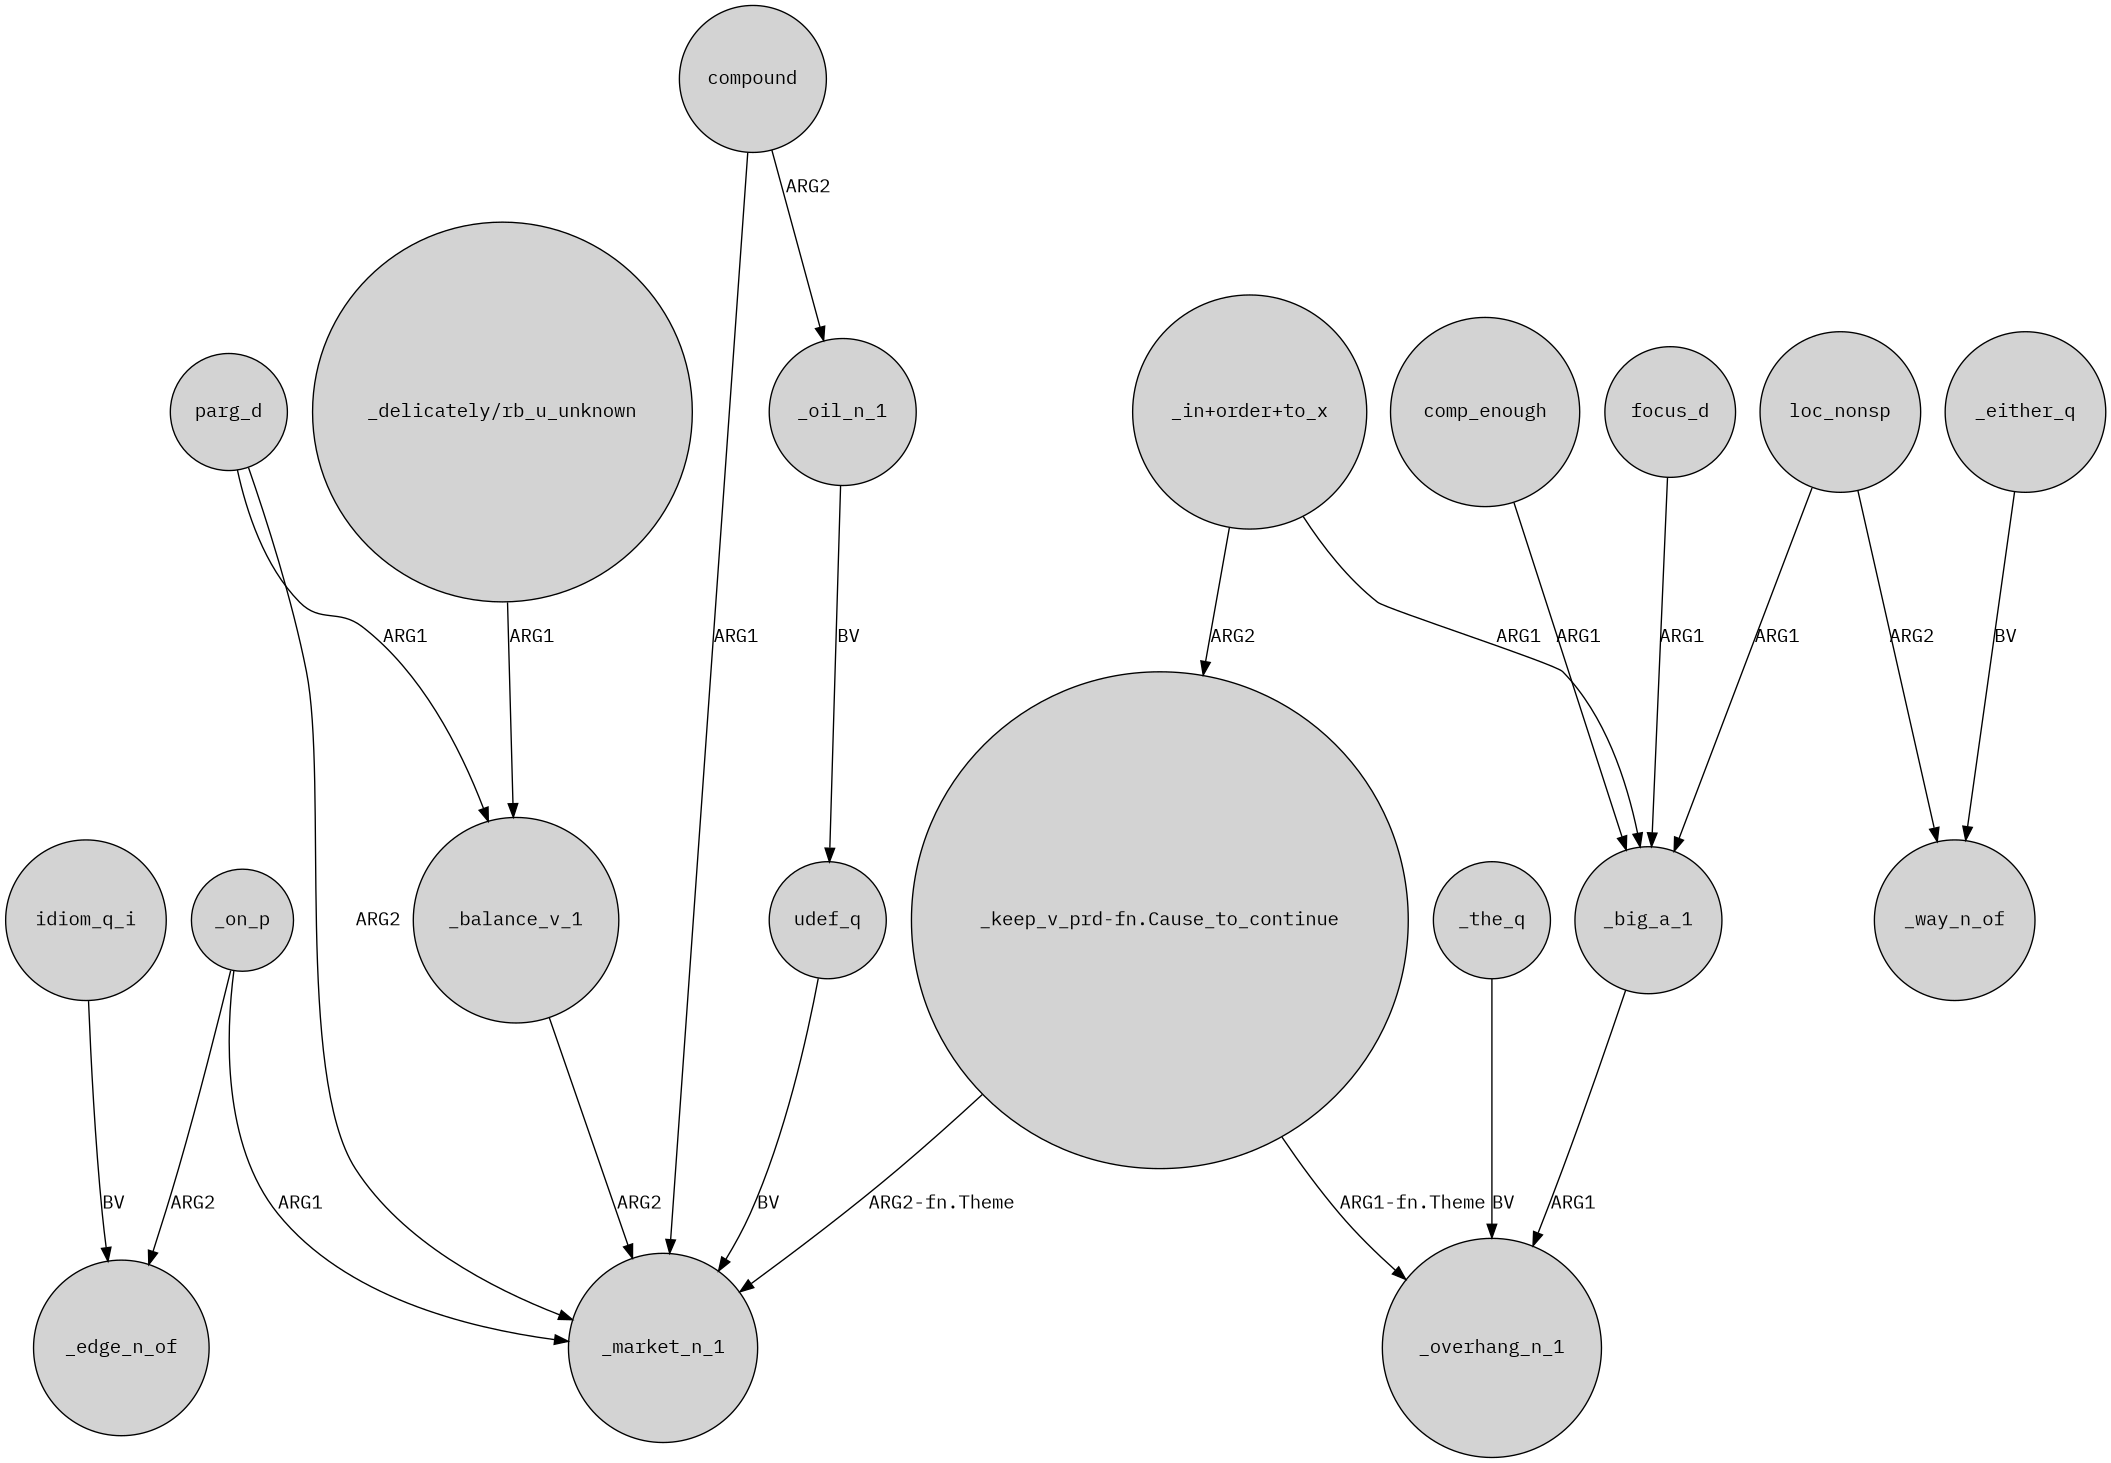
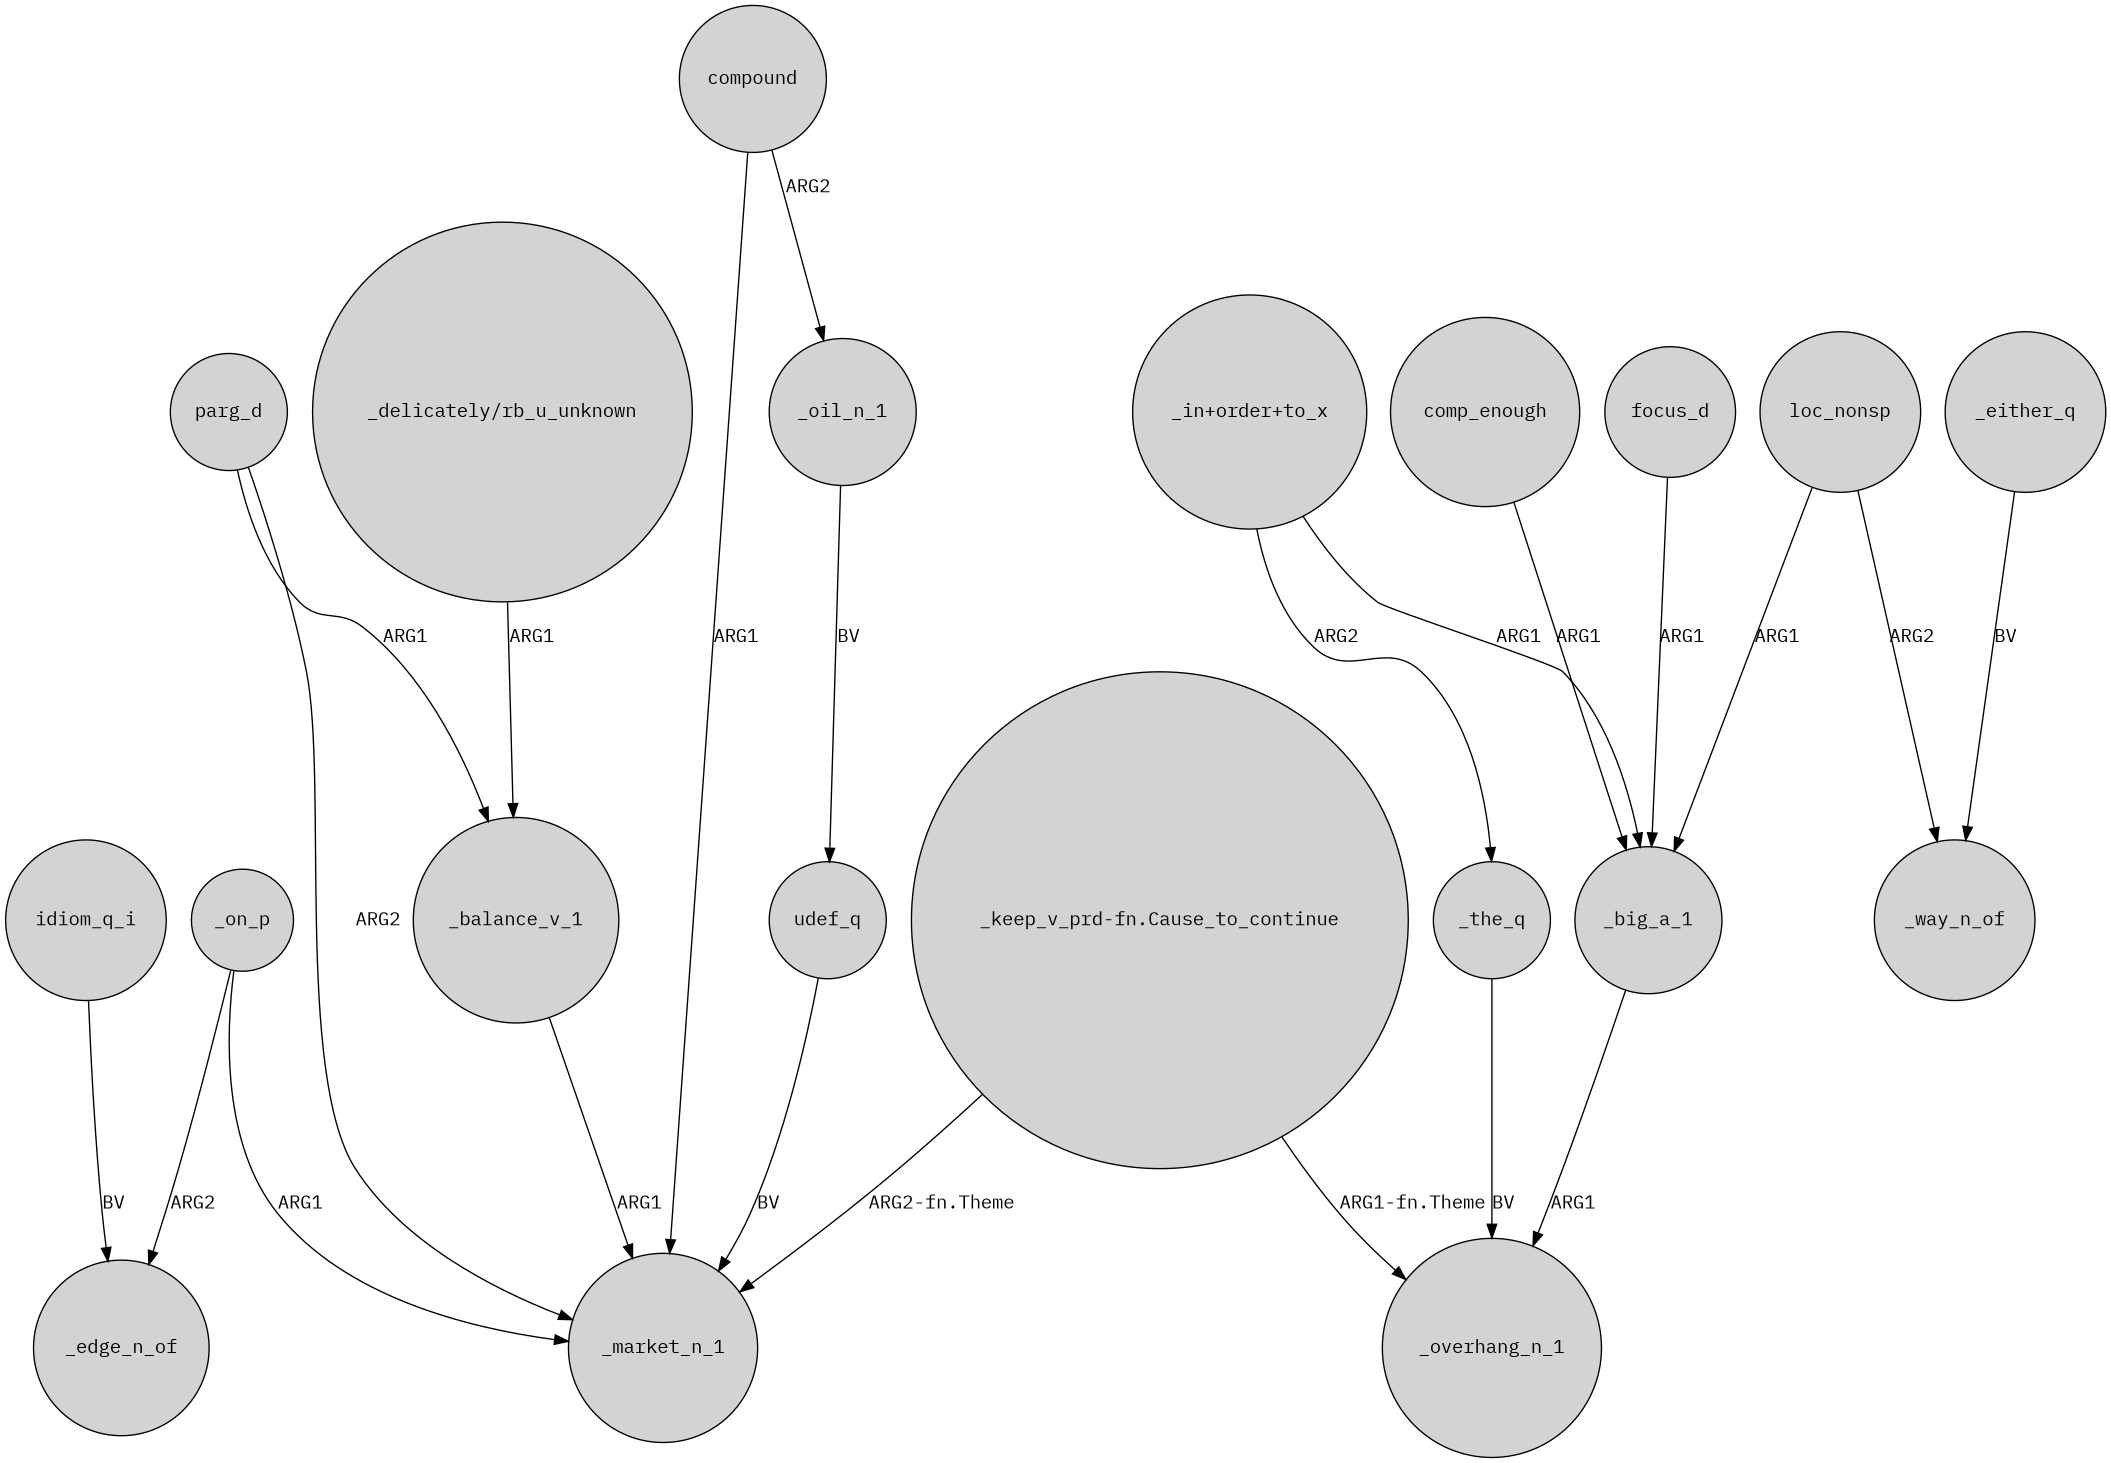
  digraph {
    fontname="IBM Plex Mono"
    node [fontname="IBM Plex Mono" shape=circle style=filled]
    edge [fontname="IBM Plex Mono"]
    focus_d
    _big_a_1
    loc_nonsp
    _way_n_of
    _overhang_n_1
    "_keep_v_prd-fn.Cause_to_continue"
    _market_n_1
    _on_p
    _edge_n_of
    "_in+order+to_x"
    "_delicately/rb_u_unknown"
    _balance_v_1
    _either_q
    comp_enough
    udef_q
    _oil_n_1
    idiom_q_i
    _the_q
    parg_d
    compound
    focus_d -> _big_a_1 [label=ARG1]
    _big_a_1 -> _overhang_n_1 [label=ARG1]
    loc_nonsp -> _big_a_1 [label=ARG1]
    loc_nonsp -> _way_n_of [label=ARG2]
    "_keep_v_prd-fn.Cause_to_continue" -> _overhang_n_1 [label="ARG1-fn.Theme"]
    "_keep_v_prd-fn.Cause_to_continue" -> _market_n_1 [label="ARG2-fn.Theme"]
    _on_p -> _market_n_1 [label=ARG1]
    _on_p -> _edge_n_of [label=ARG2]
    "_in+order+to_x" -> _big_a_1 [label=ARG1]
-   "_in+order+to_x" -> "_keep_v_prd-fn.Cause_to_continue" [label=ARG2]
+   "_in+order+to_x" -> _the_q [label=ARG2]
    "_delicately/rb_u_unknown" -> _balance_v_1 [label=ARG1]
-   _balance_v_1 -> _market_n_1 [label=ARG2]
+   _balance_v_1 -> _market_n_1 [label=ARG1]
    _either_q -> _way_n_of [label=BV]
    comp_enough -> _big_a_1 [label=ARG1]
    udef_q -> _market_n_1 [label=BV]
    _oil_n_1 -> udef_q [label=BV]
    idiom_q_i -> _edge_n_of [label=BV]
    _the_q -> _overhang_n_1 [label=BV]
    parg_d -> _market_n_1 [label=ARG2]
    parg_d -> _balance_v_1 [label=ARG1]
    compound -> _market_n_1 [label=ARG1]
    compound -> _oil_n_1 [label=ARG2]
  }
